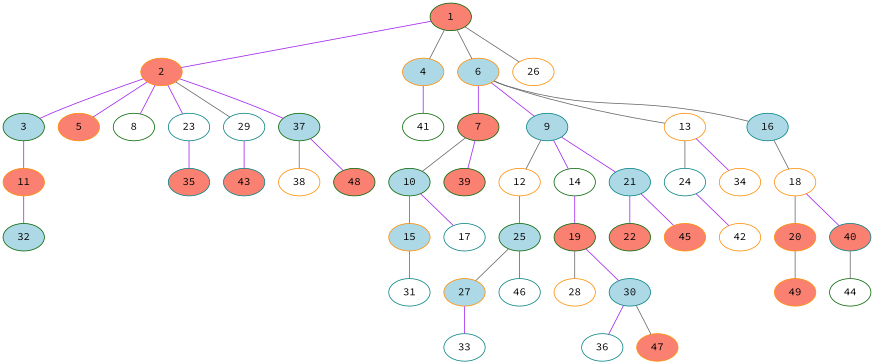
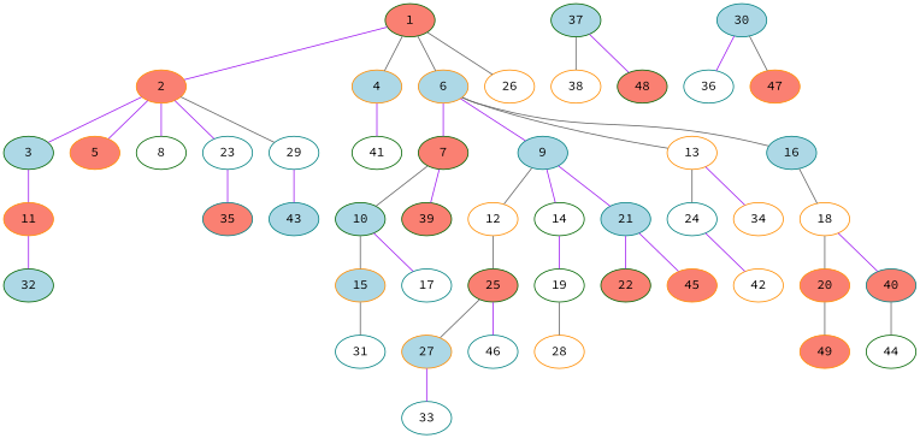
  graph {
    fontname="Source Code Pro"
    node [color=darkorange fillcolor=white fontname="Source Code Pro" style=filled]
    edge [color=purple fontname="Source Code Pro" weight=1.0]
    1 [color=darkgreen fillcolor=salmon]
    2 [fillcolor=salmon]
    4 [fillcolor=lightblue]
    6 [fillcolor=lightblue]
    26
    3 [color=darkgreen fillcolor=lightblue]
    5 [fillcolor=salmon]
    8 [color=darkgreen]
    23 [color=teal]
    29 [color=teal]
    37 [color=darkgreen fillcolor=lightblue]
    41 [color=darkgreen]
    7 [color=darkgreen fillcolor=salmon]
    9 [color=teal fillcolor=lightblue]
    13
    16 [color=teal fillcolor=lightblue]
    11 [fillcolor=salmon]
    35 [color=teal fillcolor=salmon]
-   43 [color=teal fillcolor=salmon]
+   43 [color=teal fillcolor=lightblue]
    38
    48 [color=darkgreen fillcolor=salmon]
    32 [color=darkgreen fillcolor=lightblue]
    10 [color=darkgreen fillcolor=lightblue]
    39 [color=darkgreen fillcolor=salmon]
    12
    14 [color=darkgreen]
    21 [color=teal fillcolor=lightblue]
    24 [color=teal]
    34
    18
    15 [fillcolor=lightblue]
    17 [color=teal]
-   25 [color=darkgreen fillcolor=lightblue]
-   19 [color=darkgreen fillcolor=salmon]
+   25 [color=darkgreen fillcolor=salmon]
+   19 [color=darkgreen]
    22 [color=darkgreen fillcolor=salmon]
    45 [fillcolor=salmon]
    31 [color=teal]
    27 [fillcolor=lightblue]
    46 [color=teal]
    42
    28
    30 [color=teal fillcolor=lightblue]
    20 [fillcolor=salmon]
    40 [color=teal fillcolor=salmon]
    49 [fillcolor=salmon]
    44 [color=darkgreen]
    36 [color=teal]
    47 [fillcolor=salmon]
    33 [color=teal]
    1 -- 2
    1 -- 4 [color=gray40]
    1 -- 6 [color=gray40]
    1 -- 26 [color=gray40]
    2 -- 3 [weight=2.0]
    2 -- 5
    2 -- 8
    2 -- 23
    2 -- 29 [color=gray40]
-   2 -- 37
    4 -- 41
    6 -- 7 [weight=3.0]
    6 -- 9
    6 -- 13 [color=gray40]
    6 -- 16 [color=gray40]
    3 -- 11
    23 -- 35
    29 -- 43
    37 -- 38 [color=gray40 weight=3.0]
    37 -- 48
    7 -- 10 [color=gray40]
    7 -- 39
    9 -- 12 [color=gray40]
    9 -- 14
    9 -- 21
    13 -- 24 [color=gray40]
    13 -- 34
    16 -- 18 [color=gray40]
    11 -- 32
    10 -- 15 [color=gray40 weight=2.0]
    10 -- 17
    12 -- 25 [color=gray40 weight=2.0]
    14 -- 19
    21 -- 22
    21 -- 45
    24 -- 42
    18 -- 20 [color=gray40]
    18 -- 40
    15 -- 31 [color=gray40]
    25 -- 27 [color=gray40]
    25 -- 46
    19 -- 28 [color=gray40]
-   19 -- 30
    27 -- 33 [weight=2.0]
    30 -- 36
    30 -- 47 [color=gray40]
    20 -- 49 [color=gray40]
    40 -- 44 [color=gray40]
  }
